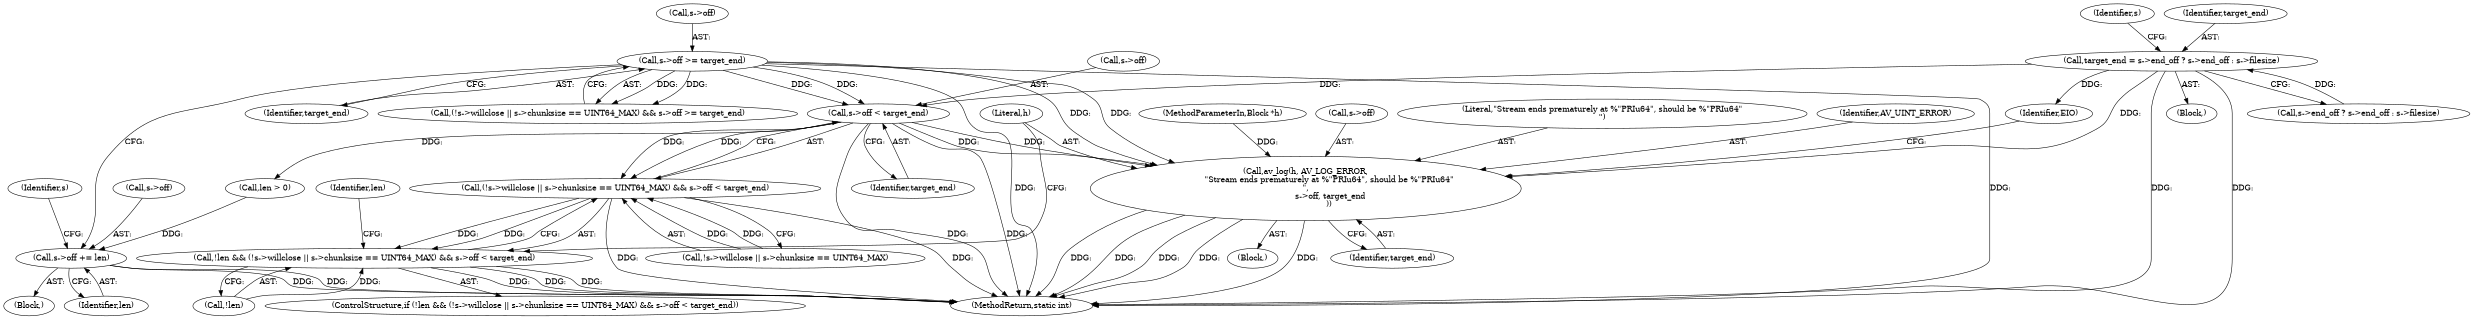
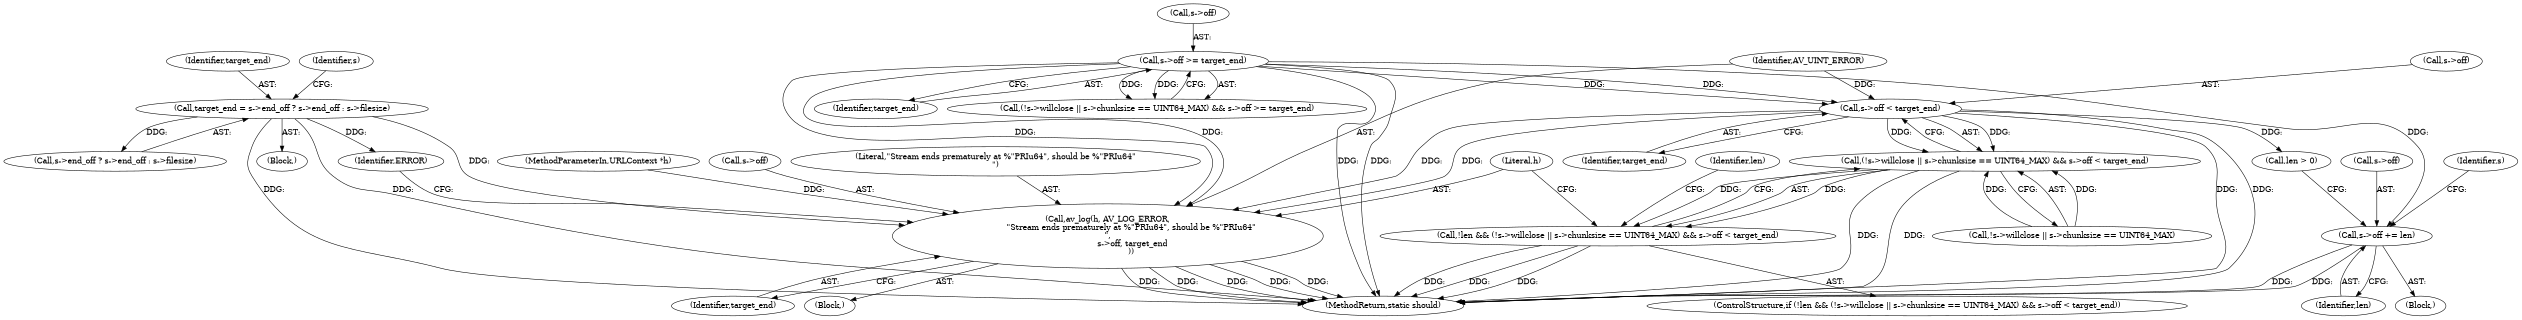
  digraph {
    n1 [label="(Call,s->off < target_end)"]
    n2 [label="(Call,(!s->willclose || s->chunksize == UINT64_MAX) && s->off < target_end)"]
    n3 [label="(Call,av_log(h, AV_LOG_ERROR,\n                   \"Stream ends prematurely at %\"PRIu64\", should be %\"PRIu64\"\n\",\n                    s->off, target_end\n                   ))"]
    n4 [label="(Identifier,target_end)"]
-   n5 [label="(MethodReturn,static int)"]
+   n5 [label="(MethodReturn,static should)"]
    n6 [label="(Call,len > 0)"]
    n7 [label="(Call,!len && (!s->willclose || s->chunksize == UINT64_MAX) && s->off < target_end)"]
    n8 [label="(Call,!s->willclose || s->chunksize == UINT64_MAX)"]
    n9 [label="(Block,)"]
    n10 [label="(Identifier,target_end)"]
    n11 [label="(Call,s->off += len)"]
    n12 [label="(Block,)"]
    n13 [label="(Identifier,len)"]
    n14 [label="(Call,s->off >= target_end)"]
    n15 [label="(Identifier,target_end)"]
    n16 [label="(Call,(!s->willclose || s->chunksize == UINT64_MAX) && s->off >= target_end)"]
    n17 [label="(Call,target_end = s->end_off ? s->end_off : s->filesize)"]
    n18 [label="(Call,s->end_off ? s->end_off : s->filesize)"]
    n19 [label="(Block,)"]
-   n20 [label="(Identifier,EIO)"]
-   n21 [label="(Call,!len)"]
+   n20 [label="(Identifier,ERROR)"]
    n22 [label="(ControlStructure,if (!len && (!s->willclose || s->chunksize == UINT64_MAX) && s->off < target_end))"]
-   n23 [label="(MethodParameterIn,Block *h)"]
+   n23 [label="(MethodParameterIn,URLContext *h)"]
    n24 [label="(Identifier,len)"]
    n25 [label="(Identifier,s)"]
    n26 [label="(Call,s->off)"]
    n27 [label="(Call,s->off)"]
    n28 [label="(Call,s->off)"]
    n29 [label="(Literal,\"Stream ends prematurely at %\"PRIu64\", should be %\"PRIu64\"\n\")"]
    n30 [label="(Identifier,s)"]
    n31 [label="(Identifier,target_end)"]
    n32 [label="(Identifier,AV_UINT_ERROR)"]
    n33 [label="(Call,s->off)"]
    n34 [label="(Literal,h)"]
    n1 -> n2 [label="AST: "]
    n1 -> n2 [label="DDG: "]
    n1 -> n2 [label="DDG: "]
    n1 -> n3 [label="DDG: "]
    n1 -> n3 [label="DDG: "]
    n1 -> n4 [label="CFG: "]
    n1 -> n5 [label="DDG: "]
    n1 -> n5 [label="DDG: "]
    n1 -> n6 [label="DDG: "]
    n2 -> n1 [label="CFG: "]
    n2 -> n5 [label="DDG: "]
    n2 -> n5 [label="DDG: "]
    n2 -> n7 [label="AST: "]
    n2 -> n7 [label="DDG: "]
    n2 -> n7 [label="DDG: "]
    n2 -> n8 [label="CFG: "]
    n3 -> n5 [label="DDG: "]
    n3 -> n5 [label="DDG: "]
    n3 -> n5 [label="DDG: "]
    n3 -> n5 [label="DDG: "]
    n3 -> n5 [label="DDG: "]
    n3 -> n9 [label="AST: "]
    n3 -> n10 [label="CFG: "]
    n4 -> n1 [label="AST: "]
-   n6 -> n11 [label="DDG: "]
+   n6 -> n11 [label="CFG: "]
    n7 -> n2 [label="CFG: "]
    n7 -> n5 [label="DDG: "]
    n7 -> n5 [label="DDG: "]
    n7 -> n5 [label="DDG: "]
-   n7 -> n21 [label="CFG: "]
    n7 -> n22 [label="AST: "]
    n8 -> n2 [label="AST: "]
    n8 -> n2 [label="DDG: "]
    n8 -> n2 [label="DDG: "]
    n10 -> n3 [label="AST: "]
    n11 -> n5 [label="DDG: "]
    n11 -> n5 [label="DDG: "]
    n11 -> n12 [label="AST: "]
    n11 -> n13 [label="CFG: "]
    n13 -> n11 [label="AST: "]
    n14 -> n1 [label="DDG: "]
    n14 -> n1 [label="DDG: "]
    n14 -> n3 [label="DDG: "]
    n14 -> n3 [label="DDG: "]
    n14 -> n5 [label="DDG: "]
    n14 -> n5 [label="DDG: "]
-   n14 -> n11 [label="CFG: "]
+   n14 -> n11 [label="DDG: "]
    n14 -> n15 [label="CFG: "]
    n14 -> n16 [label="AST: "]
    n14 -> n16 [label="DDG: "]
    n14 -> n16 [label="DDG: "]
    n15 -> n14 [label="AST: "]
    n16 -> n14 [label="CFG: "]
-   n17 -> n1 [label="DDG: "]
+   n32 -> n1 [label="DDG: "]
    n17 -> n3 [label="DDG: "]
    n17 -> n5 [label="DDG: "]
    n17 -> n5 [label="DDG: "]
-   n17 -> n18 [label="CFG: "]
+   n17 -> n18 [label="DDG: "]
    n17 -> n19 [label="AST: "]
    n17 -> n20 [label="DDG: "]
-   n18 -> n17 [label="DDG: "]
+   n18 -> n17 [label="AST: "]
    n20 -> n3 [label="CFG: "]
-   n21 -> n7 [label="AST: "]
-   n21 -> n7 [label="DDG: "]
    n23 -> n3 [label="DDG: "]
    n24 -> n7 [label="CFG: "]
    n25 -> n11 [label="CFG: "]
    n26 -> n11 [label="AST: "]
    n27 -> n3 [label="AST: "]
    n28 -> n14 [label="AST: "]
    n29 -> n3 [label="AST: "]
    n30 -> n17 [label="CFG: "]
    n31 -> n17 [label="AST: "]
    n32 -> n3 [label="AST: "]
    n33 -> n1 [label="AST: "]
    n34 -> n3 [label="AST: "]
    n34 -> n7 [label="CFG: "]
  }
